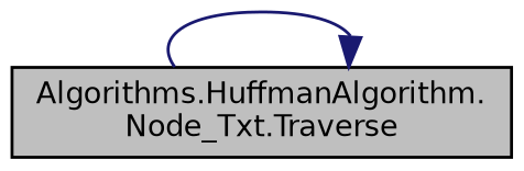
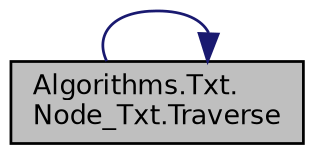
  digraph {
    rankdir=LR
-   n1 [color=black fillcolor=grey75 fontcolor=black fontname=Helvetica fontsize=10 height=0.2 label="Algorithms.HuffmanAlgorithm.\lNode_Txt.Traverse" shape=record style=filled width=0.4]
+   n1 [color=black fillcolor=grey75 fontcolor=black fontname=Helvetica fontsize=10 height=0.2 label="Algorithms.Txt.\lNode_Txt.Traverse" shape=record style=filled width=0.4]
    n1 -> n1 [color=midnightblue fontname=Helvetica fontsize=10 labelfontname=Helvetica labelfontsize=10 style=solid]
  }
